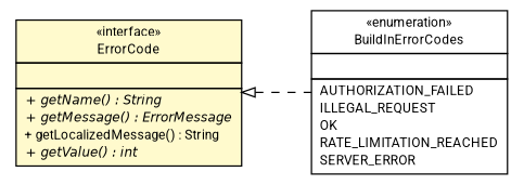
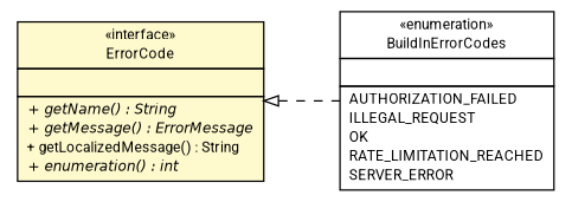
  digraph {
    nodesep=0.25
    ranksep=0.5
    rankdir=LR
    fontname=Roboto
    node [fontcolor=black fontname=Roboto fontsize=10.0 shape=plaintext]
    n1 [label=<<table title="top.infra.localization.BuildInErrorCodes" border="0" cellborder="1" cellspacing="0" cellpadding="2" port="p" href="../localization/BuildInErrorCodes.html"> 		<tr><td><table border="0" cellspacing="0" cellpadding="1"> <tr><td align="center" balign="center"> &#171;enumeration&#187; </td></tr> <tr><td align="center" balign="center"> BuildInErrorCodes </td></tr> 		</table></td></tr> 		<tr><td><table border="0" cellspacing="0" cellpadding="1"> <tr><td align="left" balign="left">  </td></tr> 		</table></td></tr> 		<tr><td><table border="0" cellspacing="0" cellpadding="1"> <tr><td align="left" balign="left"> AUTHORIZATION_FAILED </td></tr> <tr><td align="left" balign="left"> ILLEGAL_REQUEST </td></tr> <tr><td align="left" balign="left"> OK </td></tr> <tr><td align="left" balign="left"> RATE_LIMITATION_REACHED </td></tr> <tr><td align="left" balign="left"> SERVER_ERROR </td></tr> 		</table></td></tr> 		</table>>]
-   n2 [label=<<table title="top.infra.core.ErrorCode" border="0" cellborder="1" cellspacing="0" cellpadding="2" port="p" bgcolor="lemonChiffon" href="./ErrorCode.html"> 		<tr><td><table border="0" cellspacing="0" cellpadding="1"> <tr><td align="center" balign="center"> &#171;interface&#187; </td></tr> <tr><td align="center" balign="center"> ErrorCode </td></tr> 		</table></td></tr> 		<tr><td><table border="0" cellspacing="0" cellpadding="1"> <tr><td align="left" balign="left">  </td></tr> 		</table></td></tr> 		<tr><td><table border="0" cellspacing="0" cellpadding="1"> <tr><td align="left" balign="left"><font face="Helvetica-Oblique" point-size="10.0"> + getName() : String </font></td></tr> <tr><td align="left" balign="left"><font face="Helvetica-Oblique" point-size="10.0"> + getMessage() : ErrorMessage </font></td></tr> <tr><td align="left" balign="left"> + getLocalizedMessage() : String </td></tr> <tr><td align="left" balign="left"><font face="Helvetica-Oblique" point-size="10.0"> + getValue() : int </font></td></tr> 		</table></td></tr> 		</table>>]
+   n2 [label=<<table title="top.infra.core.ErrorCode" border="0" cellborder="1" cellspacing="0" cellpadding="2" port="p" bgcolor="lemonChiffon" href="./ErrorCode.html"> 		<tr><td><table border="0" cellspacing="0" cellpadding="1"> <tr><td align="center" balign="center"> &#171;interface&#187; </td></tr> <tr><td align="center" balign="center"> ErrorCode </td></tr> 		</table></td></tr> 		<tr><td><table border="0" cellspacing="0" cellpadding="1"> <tr><td align="left" balign="left">  </td></tr> 		</table></td></tr> 		<tr><td><table border="0" cellspacing="0" cellpadding="1"> <tr><td align="left" balign="left"><font face="Helvetica-Oblique" point-size="10.0"> + getName() : String </font></td></tr> <tr><td align="left" balign="left"><font face="Helvetica-Oblique" point-size="10.0"> + getMessage() : ErrorMessage </font></td></tr> <tr><td align="left" balign="left"> + getLocalizedMessage() : String </td></tr> <tr><td align="left" balign="left"><font face="Helvetica-Oblique" point-size="10.0"> + enumeration() : int </font></td></tr> 		</table></td></tr> 		</table>>]
    n2 -> n1 [arrowtail=empty dir=back fontname=Roboto fontsize=10 headport=p labelfontname=Helvetica labelfontsize=10 style=dashed tailport=p]
  }
